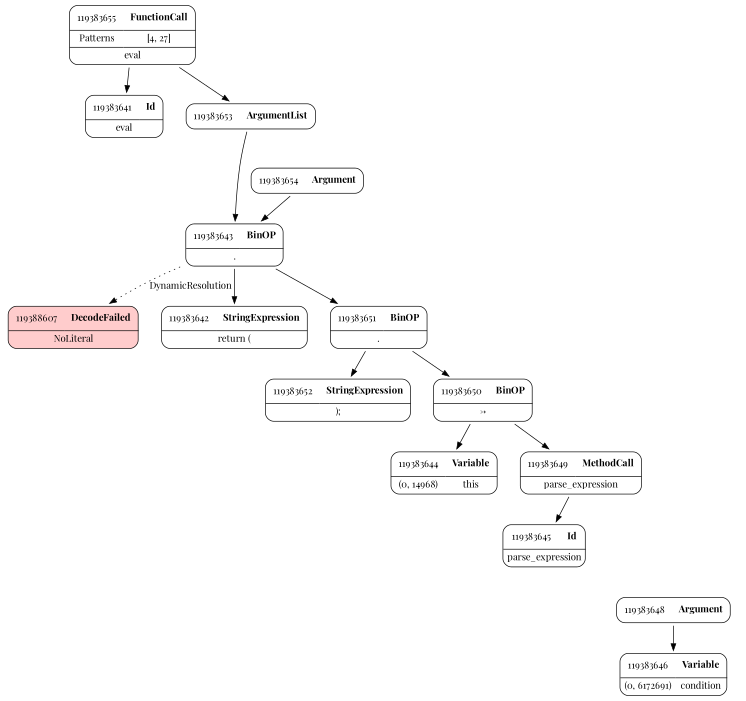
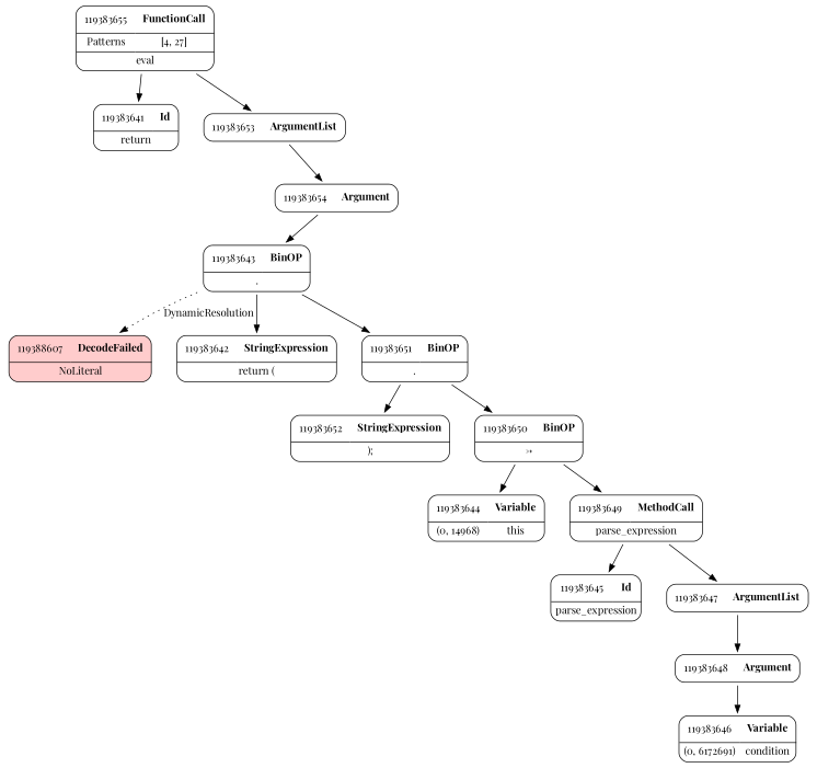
  digraph {
    fontname="Playfair Display"
    node [fontname="Playfair Display" shape=none]
    edge [fontname="Playfair Display" weight=2]
    n1 [label=<<TABLE border='1' cellspacing='0' cellpadding='10' style='rounded' ><TR><TD border='0'>119383645</TD><TD border='0'><B>Id</B></TD></TR><HR/><TR><TD border='0' cellpadding='5' colspan='2'>parse_expression</TD></TR></TABLE>>]
    n2 [label=<<TABLE border='1' cellspacing='0' cellpadding='10' style='rounded' ><TR><TD border='0'>119383644</TD><TD border='0'><B>Variable</B></TD></TR><HR/><TR><TD border='0' cellpadding='5'>(0, 14968)</TD><TD border='0' cellpadding='5'>this</TD></TR></TABLE>>]
+   n3 [label=<<TABLE border='1' cellspacing='0' cellpadding='10' style='rounded' ><TR><TD border='0'>119383647</TD><TD border='0'><B>ArgumentList</B></TD></TR></TABLE>>]
    n4 [label=<<TABLE border='1' cellspacing='0' cellpadding='10' style='rounded' ><TR><TD border='0'>119383648</TD><TD border='0'><B>Argument</B></TD></TR></TABLE>>]
    n5 [label=<<TABLE border='1' cellspacing='0' cellpadding='10' style='rounded' ><TR><TD border='0'>119383646</TD><TD border='0'><B>Variable</B></TD></TR><HR/><TR><TD border='0' cellpadding='5'>(0, 6172691)</TD><TD border='0' cellpadding='5'>condition</TD></TR></TABLE>>]
    n6 [label=<<TABLE border='1' cellspacing='0' cellpadding='10' style='rounded' bgcolor='#FFCCCC' ><TR><TD border='0'>119388607</TD><TD border='0'><B>DecodeFailed</B></TD></TR><HR/><TR><TD border='0' cellpadding='5' colspan='2'>NoLiteral</TD></TR></TABLE>>]
-   n7 [label=<<TABLE border='1' cellspacing='0' cellpadding='10' style='rounded' ><TR><TD border='0'>119383641</TD><TD border='0'><B>Id</B></TD></TR><HR/><TR><TD border='0' cellpadding='5' colspan='2'>eval</TD></TR></TABLE>>]
+   n7 [label=<<TABLE border='1' cellspacing='0' cellpadding='10' style='rounded' ><TR><TD border='0'>119383641</TD><TD border='0'><B>Id</B></TD></TR><HR/><TR><TD border='0' cellpadding='5' colspan='2'>return</TD></TR></TABLE>>]
    n8 [label=<<TABLE border='1' cellspacing='0' cellpadding='10' style='rounded' ><TR><TD border='0'>119383643</TD><TD border='0'><B>BinOP</B></TD></TR><HR/><TR><TD border='0' cellpadding='5' colspan='2'>.</TD></TR></TABLE>>]
    n9 [label=<<TABLE border='1' cellspacing='0' cellpadding='10' style='rounded' ><TR><TD border='0'>119383642</TD><TD border='0'><B>StringExpression</B></TD></TR><HR/><TR><TD border='0' cellpadding='5' colspan='2'>return (</TD></TR></TABLE>>]
    n10 [label=<<TABLE border='1' cellspacing='0' cellpadding='10' style='rounded' ><TR><TD border='0'>119383651</TD><TD border='0'><B>BinOP</B></TD></TR><HR/><TR><TD border='0' cellpadding='5' colspan='2'>.</TD></TR></TABLE>>]
    n11 [label=<<TABLE border='1' cellspacing='0' cellpadding='10' style='rounded' ><TR><TD border='0'>119383652</TD><TD border='0'><B>StringExpression</B></TD></TR><HR/><TR><TD border='0' cellpadding='5' colspan='2'>);</TD></TR></TABLE>>]
    n12 [label=<<TABLE border='1' cellspacing='0' cellpadding='10' style='rounded' ><TR><TD border='0'>119383650</TD><TD border='0'><B>BinOP</B></TD></TR><HR/><TR><TD border='0' cellpadding='5' colspan='2'>-&gt;</TD></TR></TABLE>>]
    n13 [label=<<TABLE border='1' cellspacing='0' cellpadding='10' style='rounded' ><TR><TD border='0'>119383649</TD><TD border='0'><B>MethodCall</B></TD></TR><HR/><TR><TD border='0' cellpadding='5' colspan='2'>parse_expression</TD></TR></TABLE>>]
    n14 [label=<<TABLE border='1' cellspacing='0' cellpadding='10' style='rounded' ><TR><TD border='0'>119383653</TD><TD border='0'><B>ArgumentList</B></TD></TR></TABLE>>]
    n15 [label=<<TABLE border='1' cellspacing='0' cellpadding='10' style='rounded' ><TR><TD border='0'>119383654</TD><TD border='0'><B>Argument</B></TD></TR></TABLE>>]
    n16 [label=<<TABLE border='1' cellspacing='0' cellpadding='10' style='rounded' ><TR><TD border='0'>119383655</TD><TD border='0'><B>FunctionCall</B></TD></TR><HR/><TR><TD border='0' cellpadding='5'>Patterns</TD><TD border='0' cellpadding='5'>[4, 27]</TD></TR><HR/><TR><TD border='0' cellpadding='5' colspan='2'>eval</TD></TR></TABLE>>]
+   n3 -> n4
    n4 -> n5
    n8 -> n6 [label=DynamicResolution style=dotted weight=""]
    n8 -> n9
    n8 -> n10
    n10 -> n11
    n10 -> n12
    n12 -> n2
    n12 -> n13
    n13 -> n1
-   n14 -> n8
+   n13 -> n3
+   n14 -> n15
    n15 -> n8
    n16 -> n7
    n16 -> n14
  }
